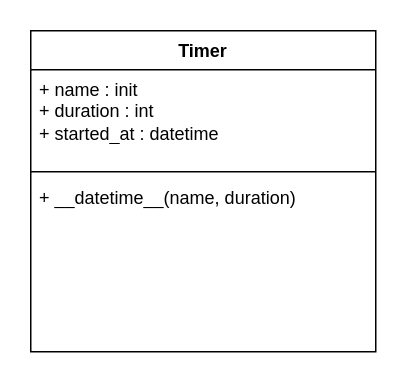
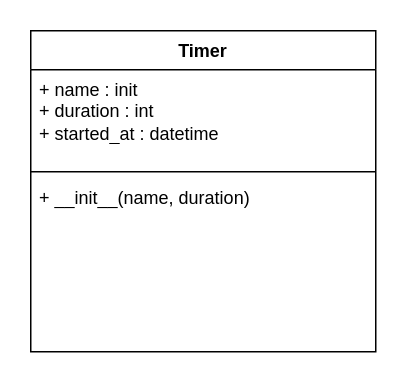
  <mxCell id="0" />
  <mxCell id="1" parent="0" />
  <mxCell id="2" value="Timer" style="swimlane;fontStyle=1;align=center;verticalAlign=top;childLayout=stackLayout;horizontal=1;startSize=26;horizontalStack=0;resizeParent=1;resizeParentMax=0;resizeLast=0;collapsible=1;marginBottom=0;whiteSpace=wrap;html=1;" vertex="1" parent="1"><mxGeometry x="20" y="20" width="230" height="214" as="geometry" /></mxCell>
  <mxCell id="3" value="+ name : init&lt;div&gt;+ duration : int&lt;/div&gt;&lt;div&gt;+ started_at : datetime&lt;/div&gt;" style="text;strokeColor=none;fillColor=none;align=left;verticalAlign=top;spacingLeft=4;spacingRight=4;overflow=hidden;rotatable=0;points=[[0,0.5],[1,0.5]];portConstraint=eastwest;whiteSpace=wrap;html=1;" vertex="1" parent="2"><mxGeometry y="26" width="230" height="64" as="geometry" /></mxCell>
  <mxCell id="4" value="" style="line;strokeWidth=1;fillColor=none;align=left;verticalAlign=middle;spacingTop=-1;spacingLeft=3;spacingRight=3;rotatable=0;labelPosition=right;points=[];portConstraint=eastwest;strokeColor=inherit;" vertex="1" parent="2"><mxGeometry y="90" width="230" height="8" as="geometry" /></mxCell>
- <mxCell id="5" value="+ __datetime__(name, duration)" style="text;strokeColor=none;fillColor=none;align=left;verticalAlign=top;spacingLeft=4;spacingRight=4;overflow=hidden;rotatable=0;points=[[0,0.5],[1,0.5]];portConstraint=eastwest;whiteSpace=wrap;html=1;" vertex="1" parent="2"><mxGeometry y="98" width="230" height="116" as="geometry" /></mxCell>
+ <mxCell id="5" value="+ __init__(name, duration)" style="text;strokeColor=none;fillColor=none;align=left;verticalAlign=top;spacingLeft=4;spacingRight=4;overflow=hidden;rotatable=0;points=[[0,0.5],[1,0.5]];portConstraint=eastwest;whiteSpace=wrap;html=1;" vertex="1" parent="2"><mxGeometry y="98" width="230" height="116" as="geometry" /></mxCell>
